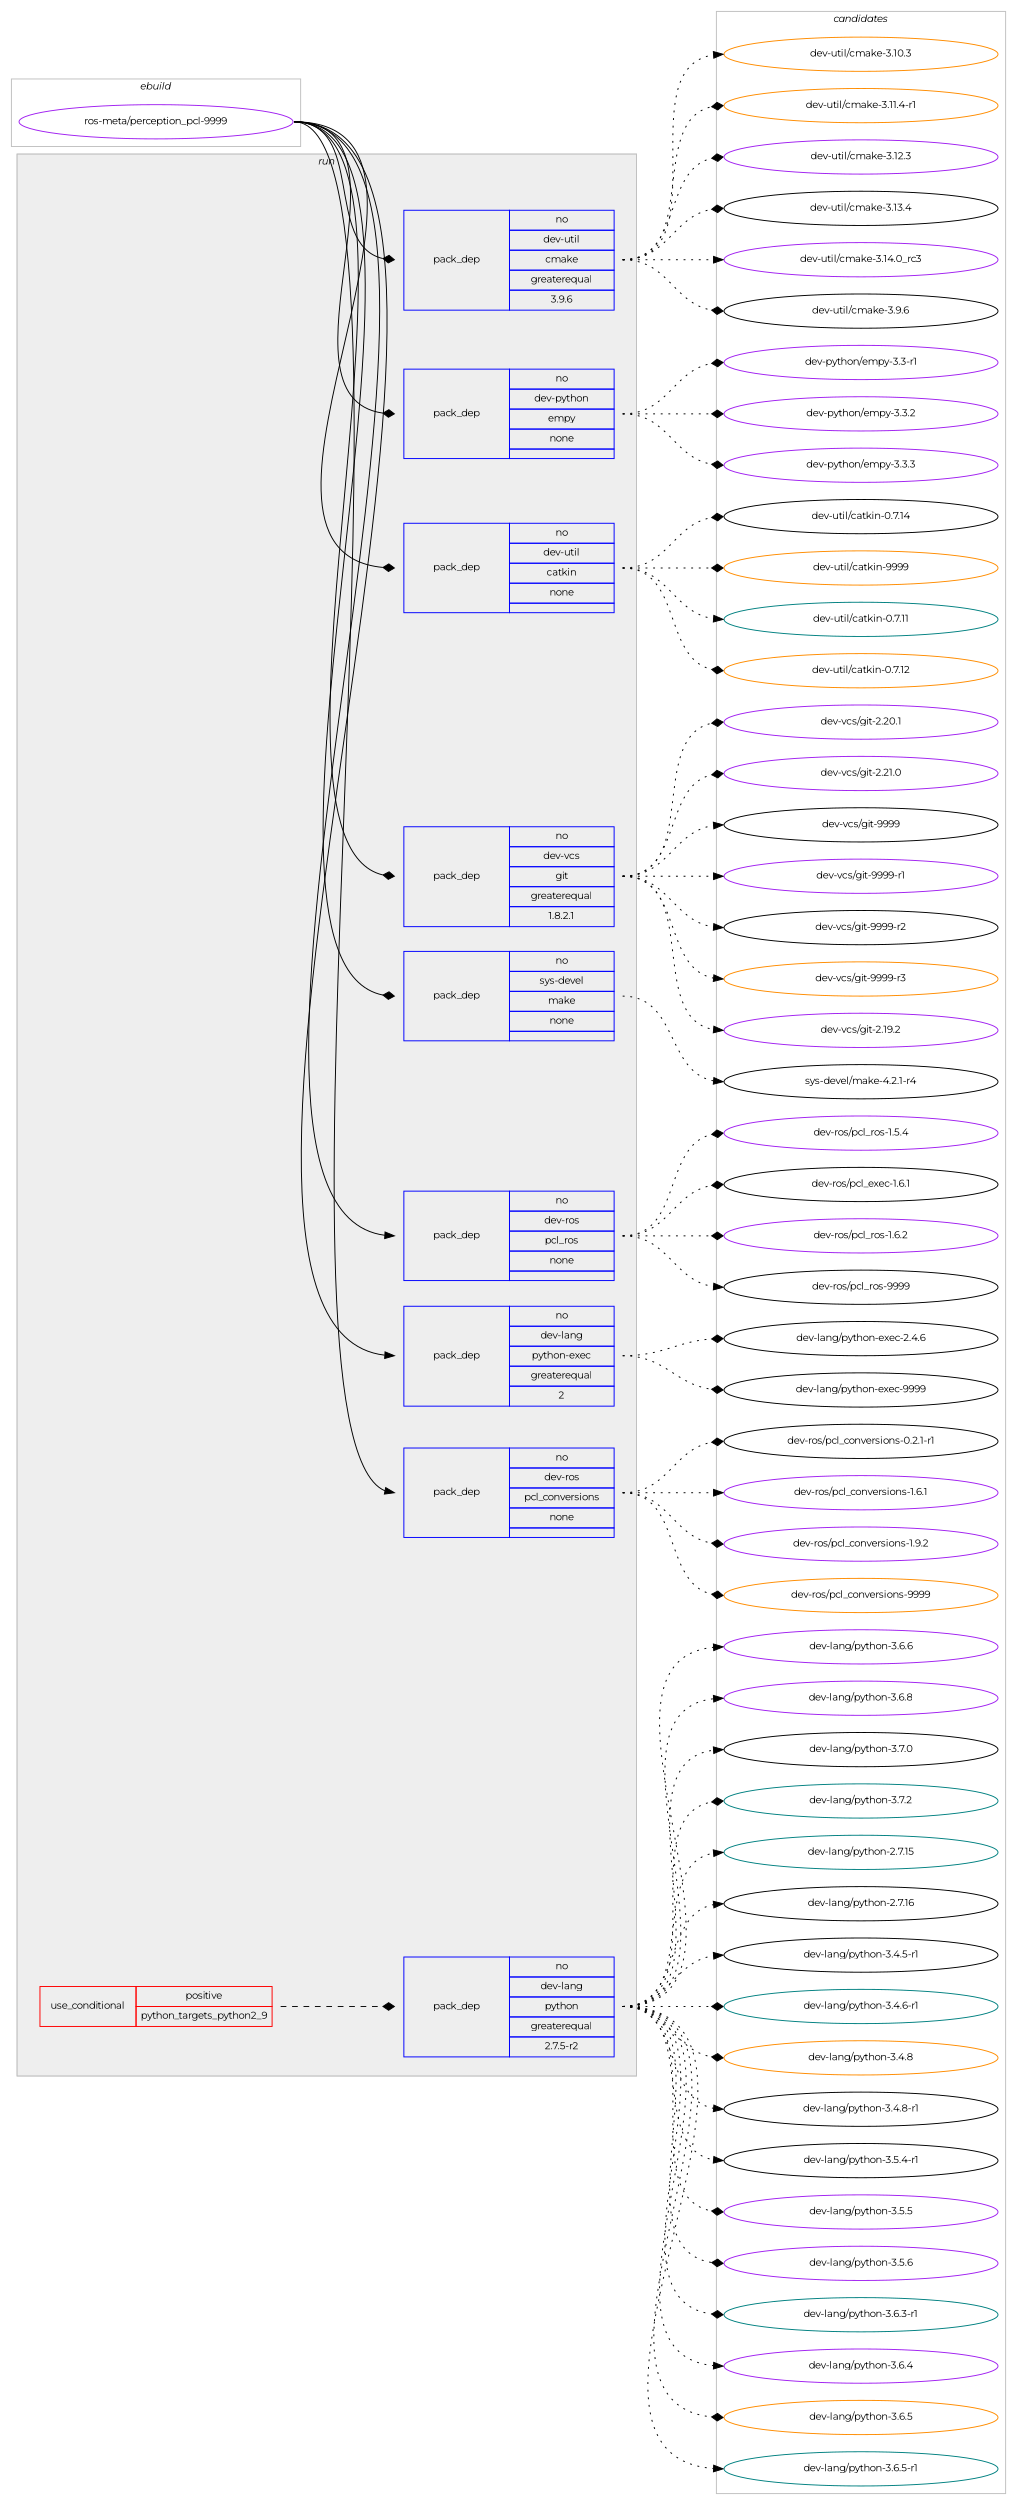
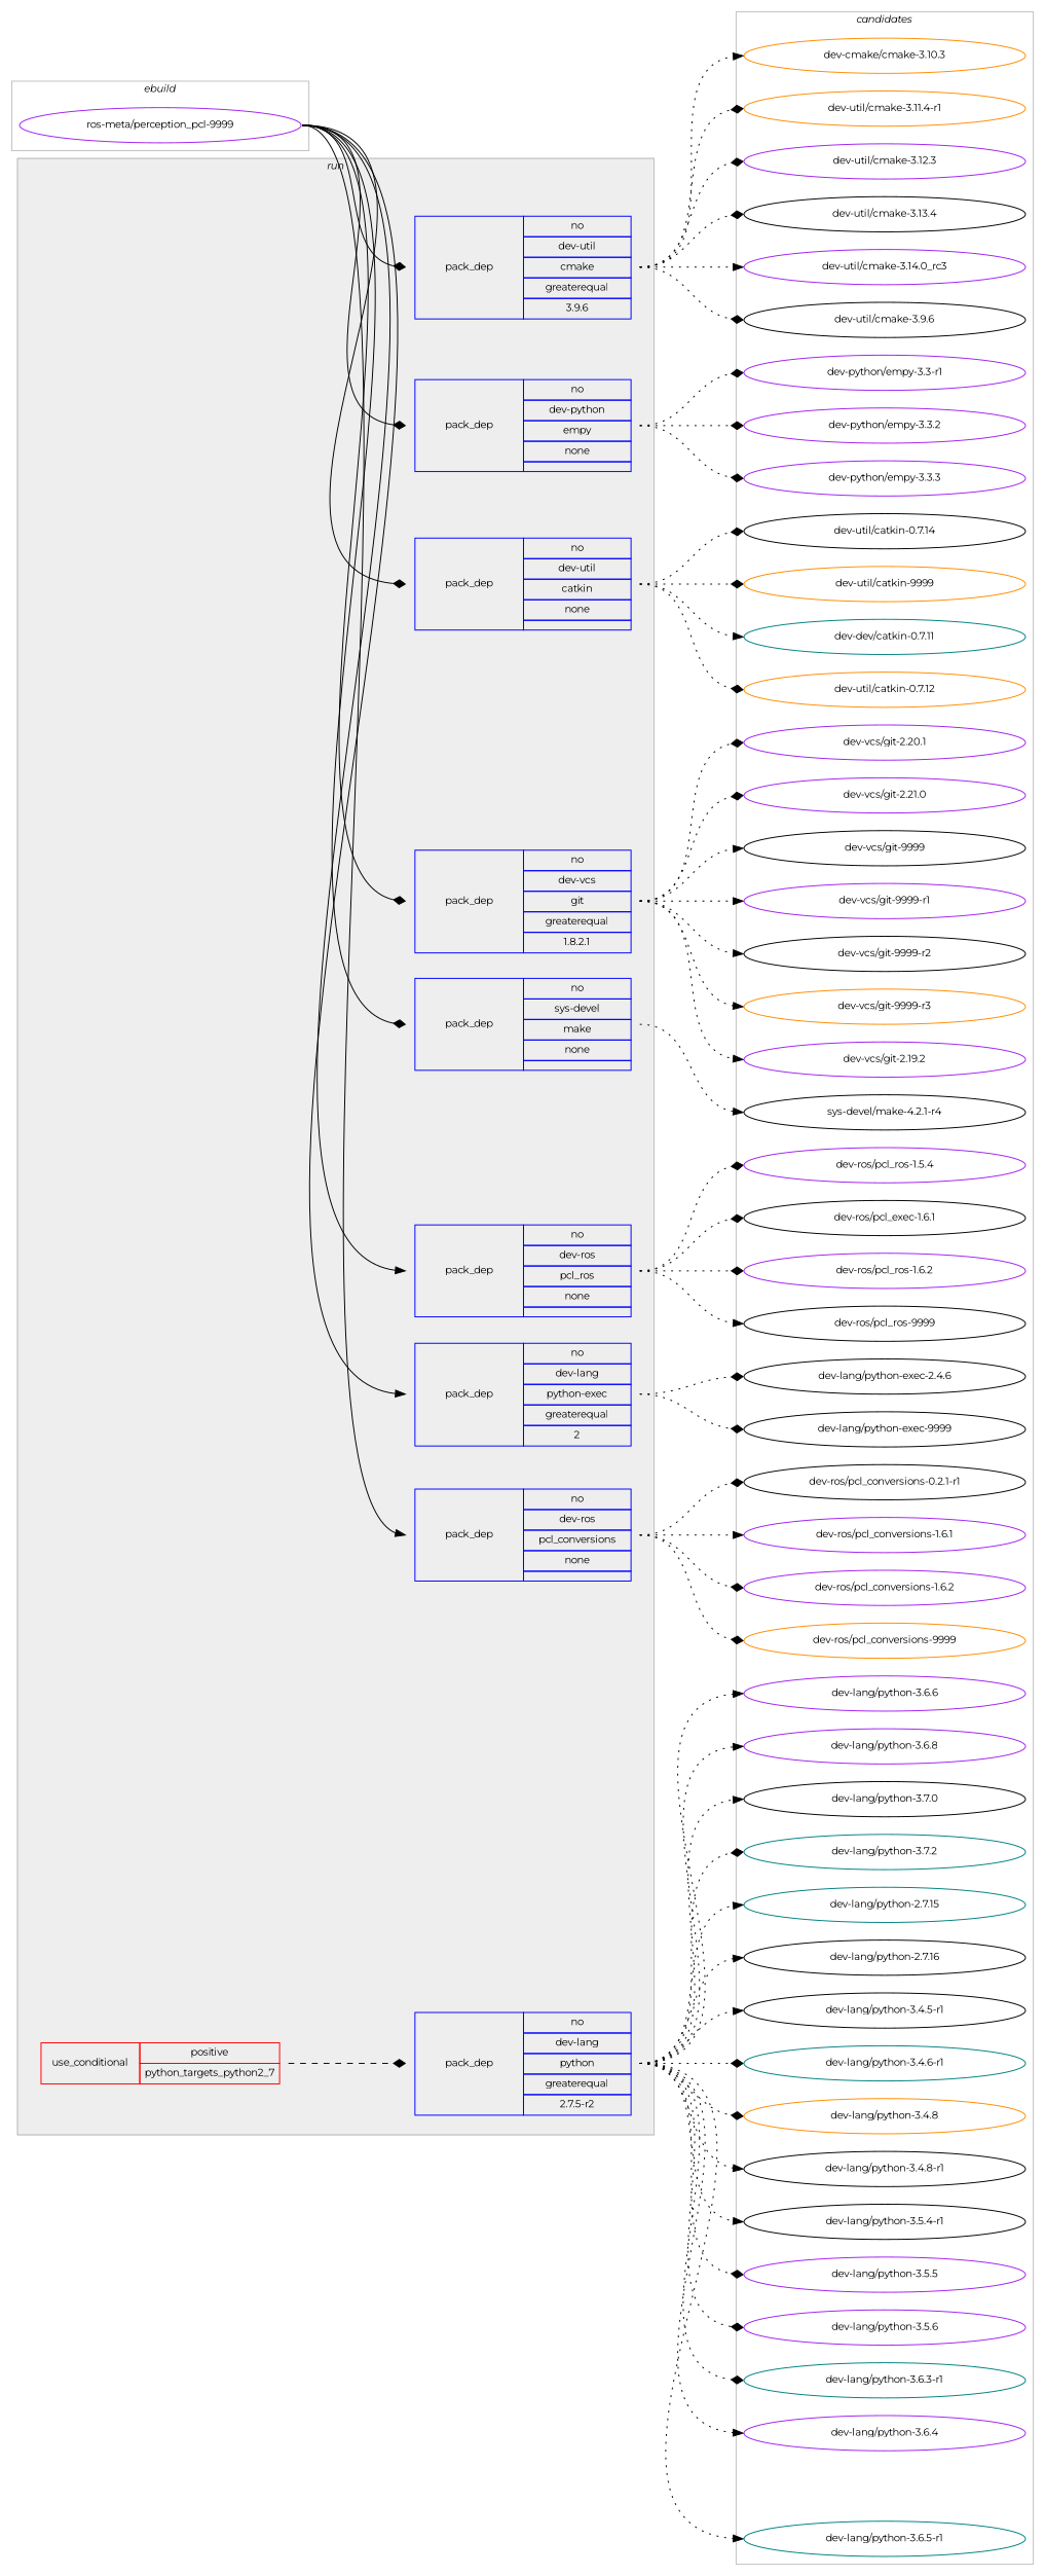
  digraph {
    compound=true
    concentrate=true
    fontname=Montserrat
    fontsize=10
    newrank=true
    rankdir=LR
    ranksep=1.5
    node [color=purple fontname=Montserrat fontsize=10]
    edge [arrowhead=diamond fontname=Montserrat headport=w style=dotted tailport=e weight=100]
    n1 [label="ros-meta/perception_pcl-9999" width=4]
    n2 [color=blue label=<<TABLE BORDER="0" CELLBORDER="1" CELLSPACING="0" CELLPADDING="4" WIDTH="220"><TR><TD ROWSPAN="6" CELLPADDING="30">pack_dep</TD></TR><TR><TD WIDTH="110">no</TD></TR><TR><TD>dev-util</TD></TR><TR><TD>cmake</TD></TR><TR><TD>greaterequal</TD></TR><TR><TD>3.9.6</TD></TR></TABLE>> shape=none]
    n3 [color=blue label=<<TABLE BORDER="0" CELLBORDER="1" CELLSPACING="0" CELLPADDING="4" WIDTH="220"><TR><TD ROWSPAN="6" CELLPADDING="30">pack_dep</TD></TR><TR><TD WIDTH="110">no</TD></TR><TR><TD>dev-python</TD></TR><TR><TD>empy</TD></TR><TR><TD>none</TD></TR><TR><TD></TD></TR></TABLE>> shape=none]
    n4 [color=blue label=<<TABLE BORDER="0" CELLBORDER="1" CELLSPACING="0" CELLPADDING="4" WIDTH="220"><TR><TD ROWSPAN="6" CELLPADDING="30">pack_dep</TD></TR><TR><TD WIDTH="110">no</TD></TR><TR><TD>dev-util</TD></TR><TR><TD>catkin</TD></TR><TR><TD>none</TD></TR><TR><TD></TD></TR></TABLE>> shape=none]
    n5 [color=blue label=<<TABLE BORDER="0" CELLBORDER="1" CELLSPACING="0" CELLPADDING="4" WIDTH="220"><TR><TD ROWSPAN="6" CELLPADDING="30">pack_dep</TD></TR><TR><TD WIDTH="110">no</TD></TR><TR><TD>dev-vcs</TD></TR><TR><TD>git</TD></TR><TR><TD>greaterequal</TD></TR><TR><TD>1.8.2.1</TD></TR></TABLE>> shape=none]
    n6 [color=blue label=<<TABLE BORDER="0" CELLBORDER="1" CELLSPACING="0" CELLPADDING="4" WIDTH="220"><TR><TD ROWSPAN="6" CELLPADDING="30">pack_dep</TD></TR><TR><TD WIDTH="110">no</TD></TR><TR><TD>sys-devel</TD></TR><TR><TD>make</TD></TR><TR><TD>none</TD></TR><TR><TD></TD></TR></TABLE>> shape=none]
    n7 [color=blue label=<<TABLE BORDER="0" CELLBORDER="1" CELLSPACING="0" CELLPADDING="4" WIDTH="220"><TR><TD ROWSPAN="6" CELLPADDING="30">pack_dep</TD></TR><TR><TD WIDTH="110">no</TD></TR><TR><TD>dev-lang</TD></TR><TR><TD>python</TD></TR><TR><TD>greaterequal</TD></TR><TR><TD>2.7.5-r2</TD></TR></TABLE>> shape=none]
-   n8 [color=red label=<<TABLE BORDER="0" CELLBORDER="1" CELLSPACING="0" CELLPADDING="4"><TR><TD ROWSPAN="3" CELLPADDING="10">use_conditional</TD></TR><TR><TD>positive</TD></TR><TR><TD>python_targets_python2_9</TD></TR></TABLE>> shape=none]
+   n8 [color=red label=<<TABLE BORDER="0" CELLBORDER="1" CELLSPACING="0" CELLPADDING="4"><TR><TD ROWSPAN="3" CELLPADDING="10">use_conditional</TD></TR><TR><TD>positive</TD></TR><TR><TD>python_targets_python2_7</TD></TR></TABLE>> shape=none]
    n9 [color=blue label=<<TABLE BORDER="0" CELLBORDER="1" CELLSPACING="0" CELLPADDING="4" WIDTH="220"><TR><TD ROWSPAN="6" CELLPADDING="30">pack_dep</TD></TR><TR><TD WIDTH="110">no</TD></TR><TR><TD>dev-lang</TD></TR><TR><TD>python-exec</TD></TR><TR><TD>greaterequal</TD></TR><TR><TD>2</TD></TR></TABLE>> shape=none]
    n10 [color=blue label=<<TABLE BORDER="0" CELLBORDER="1" CELLSPACING="0" CELLPADDING="4" WIDTH="220"><TR><TD ROWSPAN="6" CELLPADDING="30">pack_dep</TD></TR><TR><TD WIDTH="110">no</TD></TR><TR><TD>dev-ros</TD></TR><TR><TD>pcl_conversions</TD></TR><TR><TD>none</TD></TR><TR><TD></TD></TR></TABLE>> shape=none]
    n11 [color=blue label=<<TABLE BORDER="0" CELLBORDER="1" CELLSPACING="0" CELLPADDING="4" WIDTH="220"><TR><TD ROWSPAN="6" CELLPADDING="30">pack_dep</TD></TR><TR><TD WIDTH="110">no</TD></TR><TR><TD>dev-ros</TD></TR><TR><TD>pcl_ros</TD></TR><TR><TD>none</TD></TR><TR><TD></TD></TR></TABLE>> shape=none]
    n12 [label="dev-python/empy-3.3-r1" width=4]
    n13 [label="dev-python/empy-3.3.2" width=4]
    n14 [label="dev-python/empy-3.3.3" width=4]
-   n15 [color=teal label="dev-util/catkin-0.7.11" width=4]
+   n15 [color=teal label="dev-dev/catkin-0.7.11" width=4]
    n16 [color=darkorange label="dev-util/catkin-0.7.12" width=4]
    n17 [color=black label="dev-util/catkin-0.7.14" width=4]
    n18 [color=darkorange label="dev-util/catkin-9999" width=4]
-   n19 [color=darkorange label="dev-util/cmake-3.10.3" width=4]
+   n19 [color=darkorange label="dev-cmake/cmake-3.10.3" width=4]
    n20 [color=darkorange label="dev-util/cmake-3.11.4-r1" width=4]
    n21 [label="dev-util/cmake-3.12.3" width=4]
    n22 [color=black label="dev-util/cmake-3.13.4" width=4]
    n23 [label="dev-util/cmake-3.14.0_rc3" width=4]
    n24 [color=black label="dev-util/cmake-3.9.6" width=4]
    n25 [label="dev-vcs/git-2.19.2" width=4]
    n26 [label="dev-vcs/git-2.20.1" width=4]
    n27 [label="dev-vcs/git-2.21.0" width=4]
    n28 [color=black label="dev-vcs/git-9999" width=4]
    n29 [label="dev-vcs/git-9999-r1" width=4]
    n30 [color=black label="dev-vcs/git-9999-r2" width=4]
    n31 [color=darkorange label="dev-vcs/git-9999-r3" width=4]
    n32 [color=black label="sys-devel/make-4.2.1-r4" width=4]
    n33 [color=teal label="dev-lang/python-2.7.15" width=4]
    n34 [color=black label="dev-lang/python-2.7.16" width=4]
    n35 [color=black label="dev-lang/python-3.4.5-r1" width=4]
    n36 [color=teal label="dev-lang/python-3.4.6-r1" width=4]
    n37 [color=darkorange label="dev-lang/python-3.4.8" width=4]
    n38 [color=black label="dev-lang/python-3.4.8-r1" width=4]
    n39 [color=black label="dev-lang/python-3.5.4-r1" width=4]
    n40 [label="dev-lang/python-3.5.5" width=4]
    n41 [label="dev-lang/python-3.5.6" width=4]
    n42 [color=teal label="dev-lang/python-3.6.3-r1" width=4]
    n43 [label="dev-lang/python-3.6.4" width=4]
-   n44 [color=darkorange label="dev-lang/python-3.6.5" width=4]
    n45 [color=teal label="dev-lang/python-3.6.5-r1" width=4]
    n46 [label="dev-lang/python-3.6.6" width=4]
    n47 [label="dev-lang/python-3.6.8" width=4]
    n48 [color=black label="dev-lang/python-3.7.0" width=4]
    n49 [color=teal label="dev-lang/python-3.7.2" width=4]
    n50 [color=black label="dev-lang/python-exec-2.4.6" width=4]
    n51 [color=black label="dev-lang/python-exec-9999" width=4]
    n52 [color=black label="dev-ros/pcl_conversions-0.2.1-r1" width=4]
    n53 [label="dev-ros/pcl_conversions-1.6.1" width=4]
-   n54 [label="dev-ros/pcl_conversions-1.9.2" width=4]
+   n54 [label="dev-ros/pcl_conversions-1.6.2" width=4]
    n55 [color=darkorange label="dev-ros/pcl_conversions-9999" width=4]
    n56 [label="dev-ros/pcl_ros-1.5.4" width=4]
    n57 [color=black label="dev-ros/pcl_exec-1.6.1" width=4]
    n58 [label="dev-ros/pcl_ros-1.6.2" width=4]
    n59 [color=black label="dev-ros/pcl_ros-9999" width=4]
    subgraph cluster_1 {
      color=gray
      label=<<i>ebuild</i>>
      rank=same
      n1
    }
    subgraph cluster_2 {
      color=gray
      label=<<i>dependencies</i>>
      subgraph cluster_3 {
        color=gray
        fillcolor="#eeeeee"
        label=<<i>compile</i>>
        style=filled
        subgraph sub_4 {
          color=gray
          fillcolor="#eeeeee"
          label=<<i>compile</i>>
          style=filled
          n2
        }
        subgraph sub_5 {
          color=gray
          fillcolor="#eeeeee"
          label=<<i>compile</i>>
          style=filled
          n3
        }
        subgraph sub_6 {
          color=gray
          fillcolor="#eeeeee"
          label=<<i>compile</i>>
          style=filled
          n4
        }
        subgraph sub_7 {
          color=gray
          fillcolor="#eeeeee"
          label=<<i>compile</i>>
          style=filled
          n5
        }
        subgraph sub_8 {
          color=gray
          fillcolor="#eeeeee"
          label=<<i>compile</i>>
          style=filled
          n6
        }
      }
      subgraph cluster_9 {
        color=gray
        fillcolor="#eeeeee"
        label=<<i>compile and run</i>>
        style=filled
        subgraph sub_10 {
          color=gray
          fillcolor="#eeeeee"
          label=<<i>compile and run</i>>
          style=filled
          n8
          subgraph sub_11 {
            color=gray
            fillcolor="#eeeeee"
            label=<<i>compile and run</i>>
            style=filled
            n7
          }
        }
        subgraph sub_12 {
          color=gray
          fillcolor="#eeeeee"
          label=<<i>compile and run</i>>
          style=filled
          n9
        }
        subgraph sub_13 {
          color=gray
          fillcolor="#eeeeee"
          label=<<i>compile and run</i>>
          style=filled
          n10
        }
        subgraph sub_14 {
          color=gray
          fillcolor="#eeeeee"
          label=<<i>compile and run</i>>
          style=filled
          n11
        }
      }
      subgraph cluster_15 {
        color=gray
        fillcolor="#eeeeee"
        label=<<i>run</i>>
        style=filled
      }
    }
    subgraph cluster_16 {
      color=gray
      label=<<i>candidates</i>>
      rank=same
      subgraph sub_17 {
        color=black
        label=<<i>candidates</i>>
        nodesep=1
        rank=same
        n12
        n13
        n14
      }
      subgraph sub_18 {
        color=black
        label=<<i>candidates</i>>
        nodesep=1
        rank=same
        n15
        n16
        n17
        n18
      }
      subgraph sub_19 {
        color=black
        label=<<i>candidates</i>>
        nodesep=1
        rank=same
        n19
        n20
        n21
        n22
        n23
        n24
      }
      subgraph sub_20 {
        color=black
        label=<<i>candidates</i>>
        nodesep=1
        rank=same
        n25
        n26
        n27
        n28
        n29
        n30
        n31
      }
      subgraph sub_21 {
        color=black
        label=<<i>candidates</i>>
        nodesep=1
        rank=same
        n32
      }
      subgraph sub_22 {
        color=black
        label=<<i>candidates</i>>
        nodesep=1
        rank=same
        n33
        n34
        n35
        n36
        n37
        n38
        n39
        n40
        n41
        n42
        n43
-       n44
        n45
        n46
        n47
        n48
        n49
      }
      subgraph sub_23 {
        color=black
        label=<<i>candidates</i>>
        nodesep=1
        rank=same
        n50
        n51
      }
      subgraph sub_24 {
        color=black
        label=<<i>candidates</i>>
        nodesep=1
        rank=same
        n52
        n53
        n54
        n55
      }
      subgraph sub_25 {
        color=black
        label=<<i>candidates</i>>
        nodesep=1
        rank=same
        n56
        n57
        n58
        n59
      }
    }
    n1 -> n2 [style=solid weight=20]
    n1 -> n3 [style=solid weight=20]
    n1 -> n4 [style=solid weight=20]
    n1 -> n5 [style=solid weight=20]
    n1 -> n6 [style=solid weight=20]
    n1 -> n9 [arrowhead=normal style=solid weight=20]
    n1 -> n10 [arrowhead=normal style=solid weight=20]
    n1 -> n11 [arrowhead=normal style=solid weight=20]
    n2 -> n19 [arrowhead=normal]
    n2 -> n20
    n2 -> n21
    n2 -> n22
    n2 -> n23 [arrowhead=normal]
    n2 -> n24
    n3 -> n12
    n3 -> n13
    n3 -> n14
    n4 -> n15 [arrowhead=normal]
    n4 -> n16
    n4 -> n17
    n4 -> n18
    n5 -> n25 [arrowhead=normal]
    n5 -> n26
    n5 -> n27
    n5 -> n28 [arrowhead=normal]
    n5 -> n29 [arrowhead=normal]
    n5 -> n30 [arrowhead=normal]
    n5 -> n31 [arrowhead=normal]
    n6 -> n32 [arrowhead=normal]
    n7 -> n33 [arrowhead=normal]
    n7 -> n34 [arrowhead=normal]
    n7 -> n35 [arrowhead=normal]
    n7 -> n36
    n7 -> n37
    n7 -> n38 [arrowhead=normal]
    n7 -> n39 [arrowhead=normal]
    n7 -> n40
    n7 -> n41
    n7 -> n42
    n7 -> n43 [arrowhead=normal]
-   n7 -> n44
    n7 -> n45 [arrowhead=normal]
    n7 -> n46 [arrowhead=normal]
    n7 -> n47 [arrowhead=normal]
    n7 -> n48 [arrowhead=normal]
    n7 -> n49
    n8 -> n7 [style=dashed weight=20]
    n9 -> n50
    n9 -> n51
    n10 -> n52
    n10 -> n53 [arrowhead=normal]
    n10 -> n54
    n10 -> n55
    n11 -> n56
    n11 -> n57
    n11 -> n58
    n11 -> n59 [arrowhead=normal]
  }
